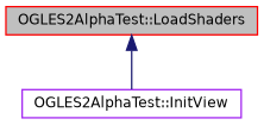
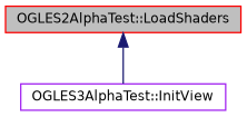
  digraph {
    rankdir=TB
    node [fontname=Helvetica fontsize=10 shape=record style=filled]
    n1 [color=red fillcolor=grey75 fontcolor=black height=0.2 label="OGLES2AlphaTest::LoadShaders" width=0.4]
-   n2 [color=purple fillcolor=white height=0.2 label="OGLES2AlphaTest::InitView" width=0.4]
+   n2 [color=purple fillcolor=white height=0.2 label="OGLES3AlphaTest::InitView" width=0.4]
    n1 -> n2 [color=midnightblue dir=back fontname=Helvetica fontsize=10 labelfontname=Helvetica labelfontsize=10 style=solid]
  }
